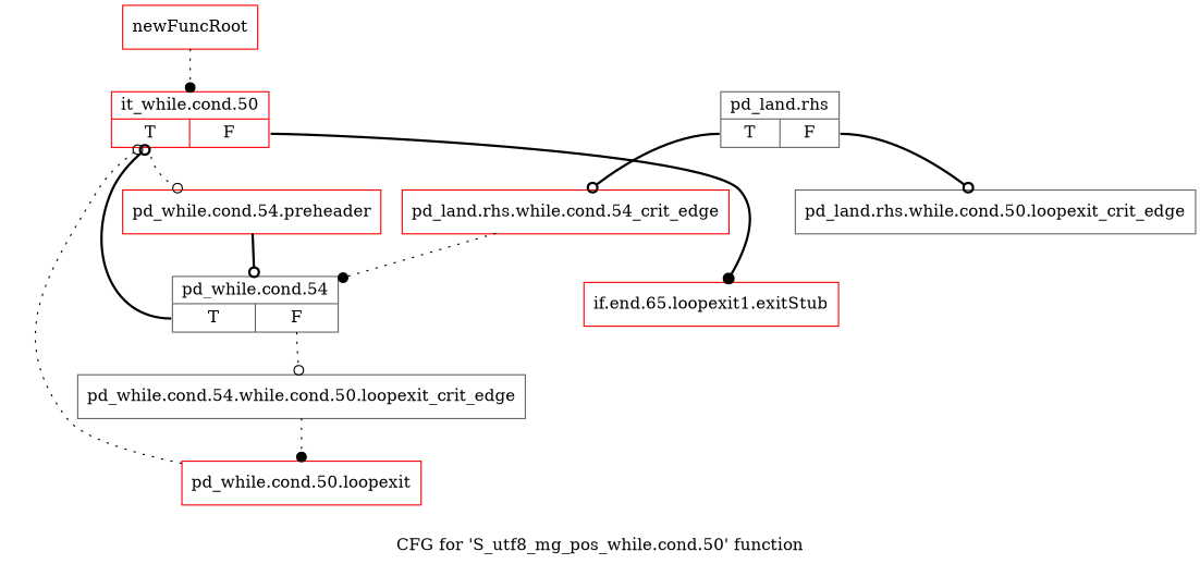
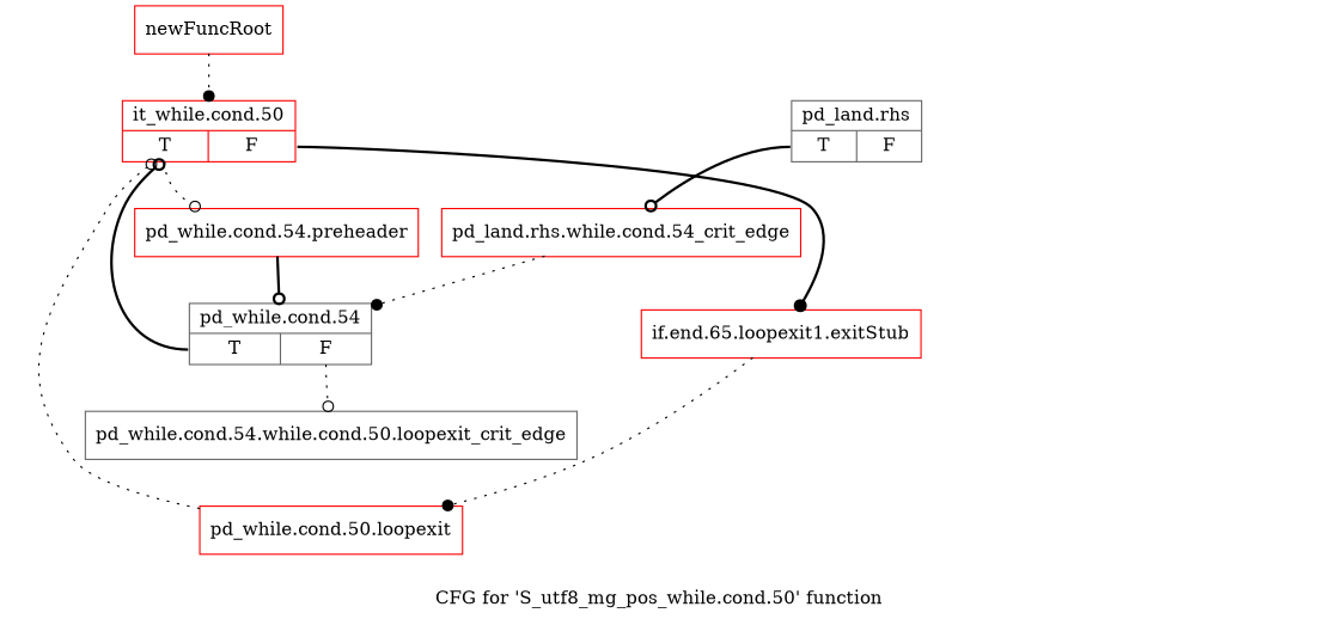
  digraph {
    label="CFG for 'S_utf8_mg_pos_while.cond.50' function"
    node [color=red shape=record]
    edge [arrowhead=odot style=dotted]
    n1 [label="{newFuncRoot}"]
    n2 [label="{it_while.cond.50|{<s0>T|<s1>F}}"]
    n3 [label="{if.end.65.loopexit1.exitStub}"]
    n4 [label="{pd_while.cond.54.preheader}"]
    n5 [color=gray40 label="{pd_while.cond.54|{<s0>T|<s1>F}}"]
    n6 [color=gray40 label="{pd_while.cond.54.while.cond.50.loopexit_crit_edge}"]
    n7 [color=gray40 label="{pd_land.rhs|{<s0>T|<s1>F}}"]
    n8 [label="{pd_land.rhs.while.cond.54_crit_edge}"]
-   n9 [color=gray40 label="{pd_land.rhs.while.cond.50.loopexit_crit_edge}"]
    n10 [label="{pd_while.cond.50.loopexit}"]
    n1 -> n2 [arrowhead=dot]
    n2 -> n3 [arrowhead=dot style=bold tailport=s1]
    n2 -> n4 [tailport=s0]
    n4 -> n5 [style=bold]
    n5 -> n2 [style=bold tailport=s0]
    n5 -> n6 [tailport=s1]
-   n6 -> n10 [arrowhead=dot]
+   n3 -> n10 [arrowhead=dot]
    n7 -> n8 [style=bold tailport=s0]
-   n7 -> n9 [style=bold tailport=s1]
    n8 -> n5 [arrowhead=dot]
    n10 -> n2
  }
